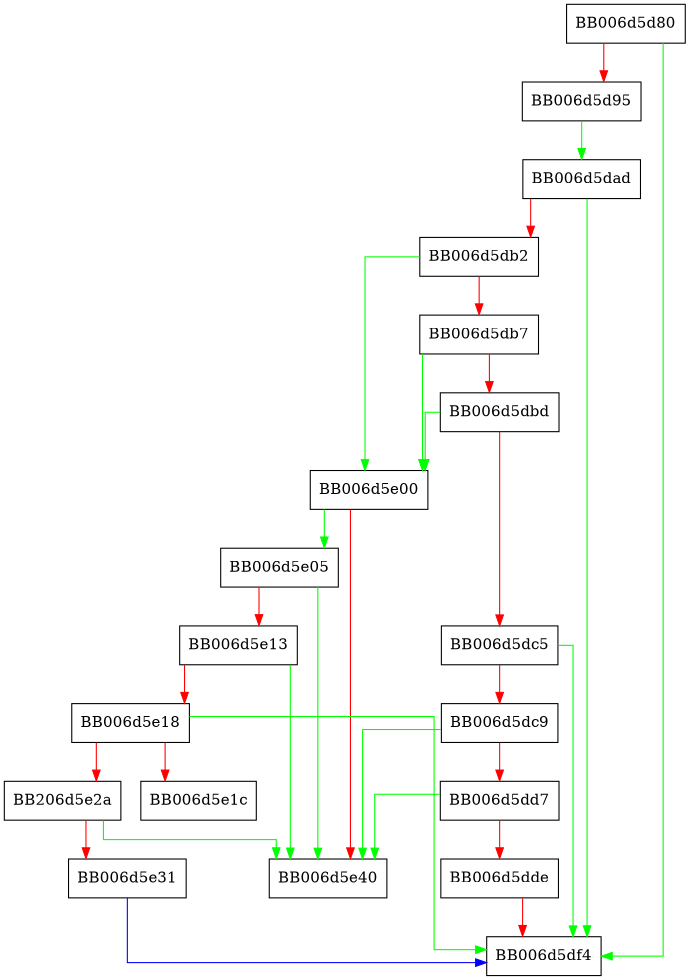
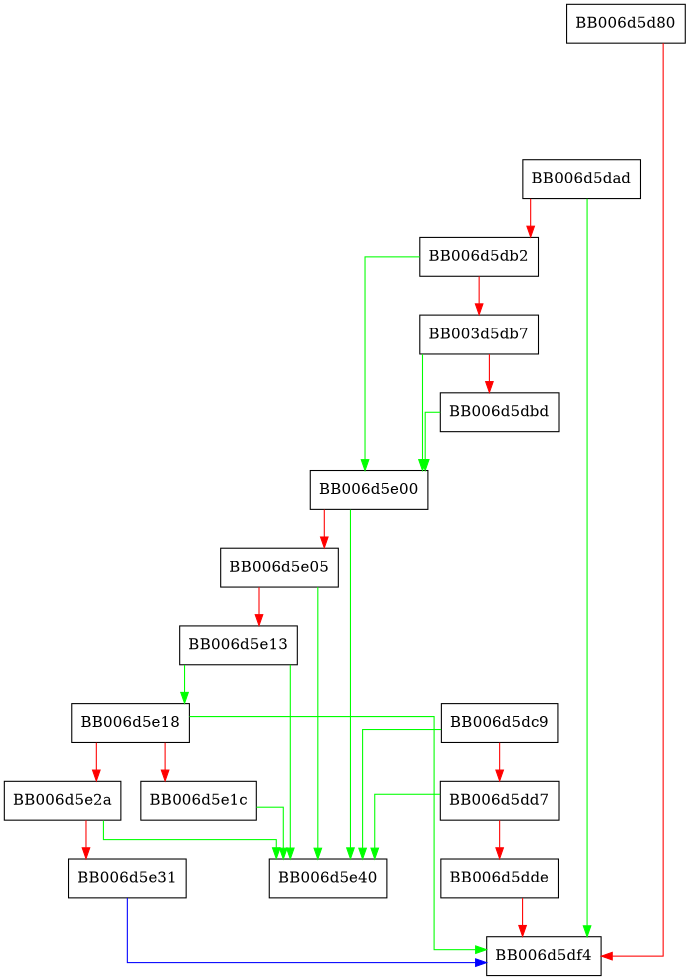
  digraph {
    splines=ortho
    node [shape=box]
    edge [color=green]
    BB006d5d80
    BB006d5df4
-   BB006d5d95
    BB006d5dad
    BB006d5db2
    BB006d5e00
-   BB006d5db7
+   BB006d5db7 [label=BB003d5db7]
    BB006d5e40
    BB006d5e05
    BB006d5dbd
    BB006d5e13
-   BB006d5dc5
    BB006d5dc9
    BB006d5dd7
    BB006d5dde
    BB006d5e18
    BB006d5e1c
-   BB006d5e2a [label=BB206d5e2a]
+   BB006d5e2a
    BB006d5e31
-   BB006d5d80 -> BB006d5df4
-   BB006d5d80 -> BB006d5d95 [color=red]
-   BB006d5d95 -> BB006d5dad
+   BB006d5d80 -> BB006d5df4 [color=red]
    BB006d5dad -> BB006d5df4
    BB006d5dad -> BB006d5db2 [color=red]
    BB006d5db2 -> BB006d5e00
    BB006d5db2 -> BB006d5db7 [color=red]
-   BB006d5e00 -> BB006d5e40 [color=red]
-   BB006d5e00 -> BB006d5e05
+   BB006d5e00 -> BB006d5e40
+   BB006d5e00 -> BB006d5e05 [color=red]
    BB006d5db7 -> BB006d5e00
    BB006d5db7 -> BB006d5dbd [color=red]
    BB006d5e05 -> BB006d5e40
    BB006d5e05 -> BB006d5e13 [color=red]
    BB006d5dbd -> BB006d5e00
-   BB006d5dbd -> BB006d5dc5 [color=red]
    BB006d5e13 -> BB006d5e40
-   BB006d5e13 -> BB006d5e18 [color=red]
-   BB006d5dc5 -> BB006d5df4
-   BB006d5dc5 -> BB006d5dc9 [color=red]
+   BB006d5e13 -> BB006d5e18
    BB006d5dc9 -> BB006d5e40
    BB006d5dc9 -> BB006d5dd7 [color=red]
    BB006d5dd7 -> BB006d5e40
    BB006d5dd7 -> BB006d5dde [color=red]
    BB006d5dde -> BB006d5df4 [color=red]
    BB006d5e18 -> BB006d5df4
    BB006d5e18 -> BB006d5e1c [color=red]
    BB006d5e18 -> BB006d5e2a [color=red]
+   BB006d5e1c -> BB006d5e40
    BB006d5e2a -> BB006d5e40
    BB006d5e2a -> BB006d5e31 [color=red]
    BB006d5e31 -> BB006d5df4 [color=blue]
  }
